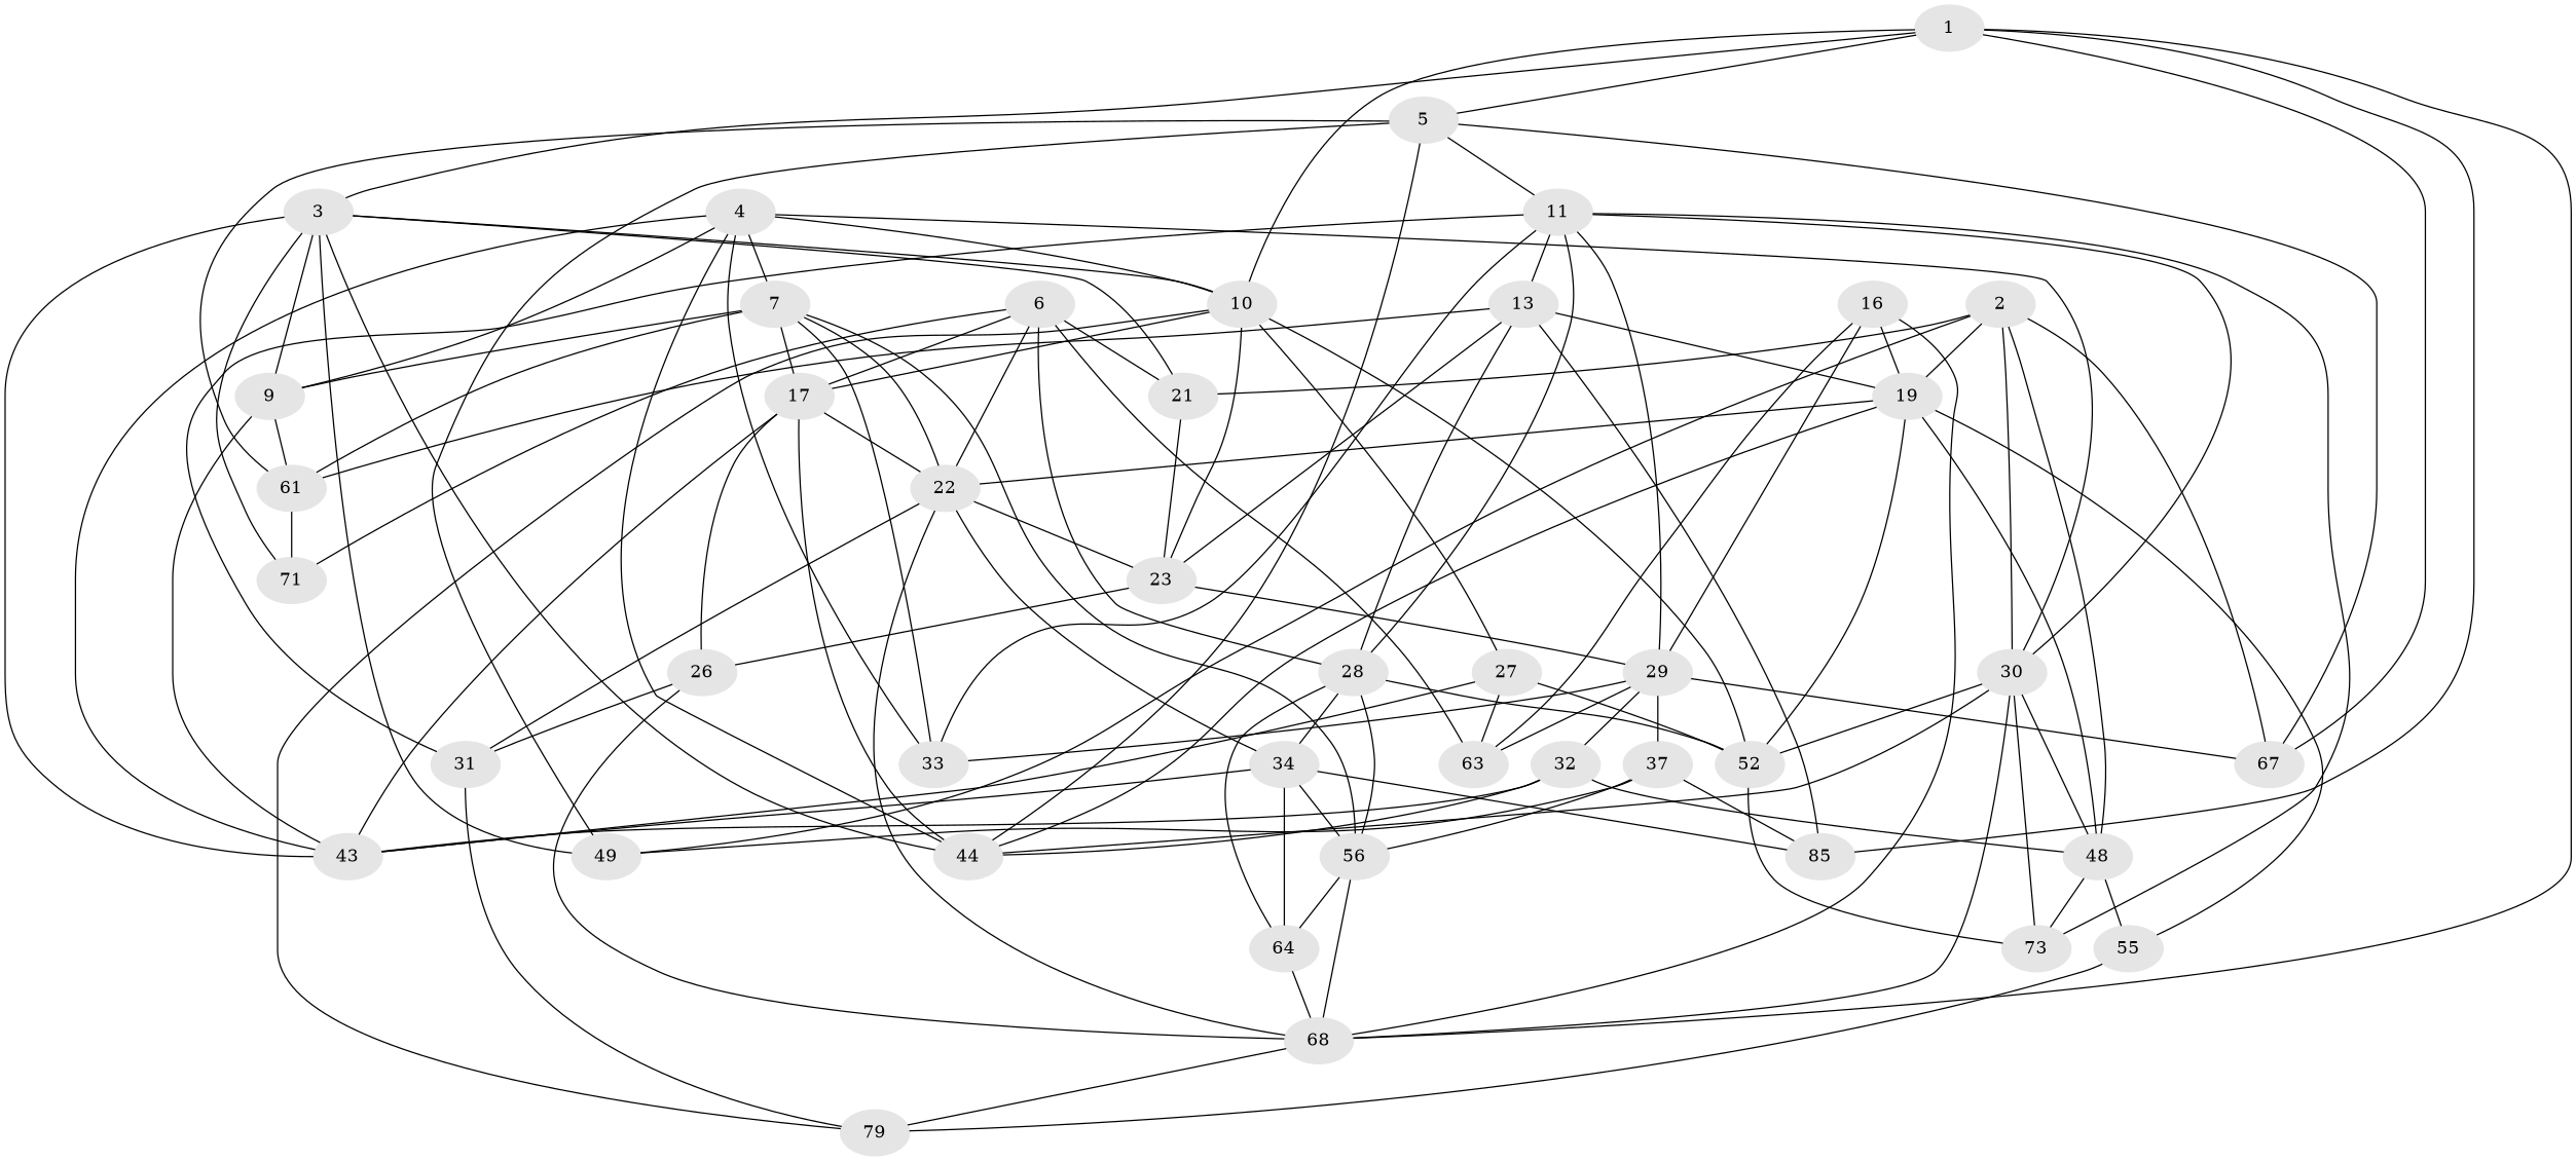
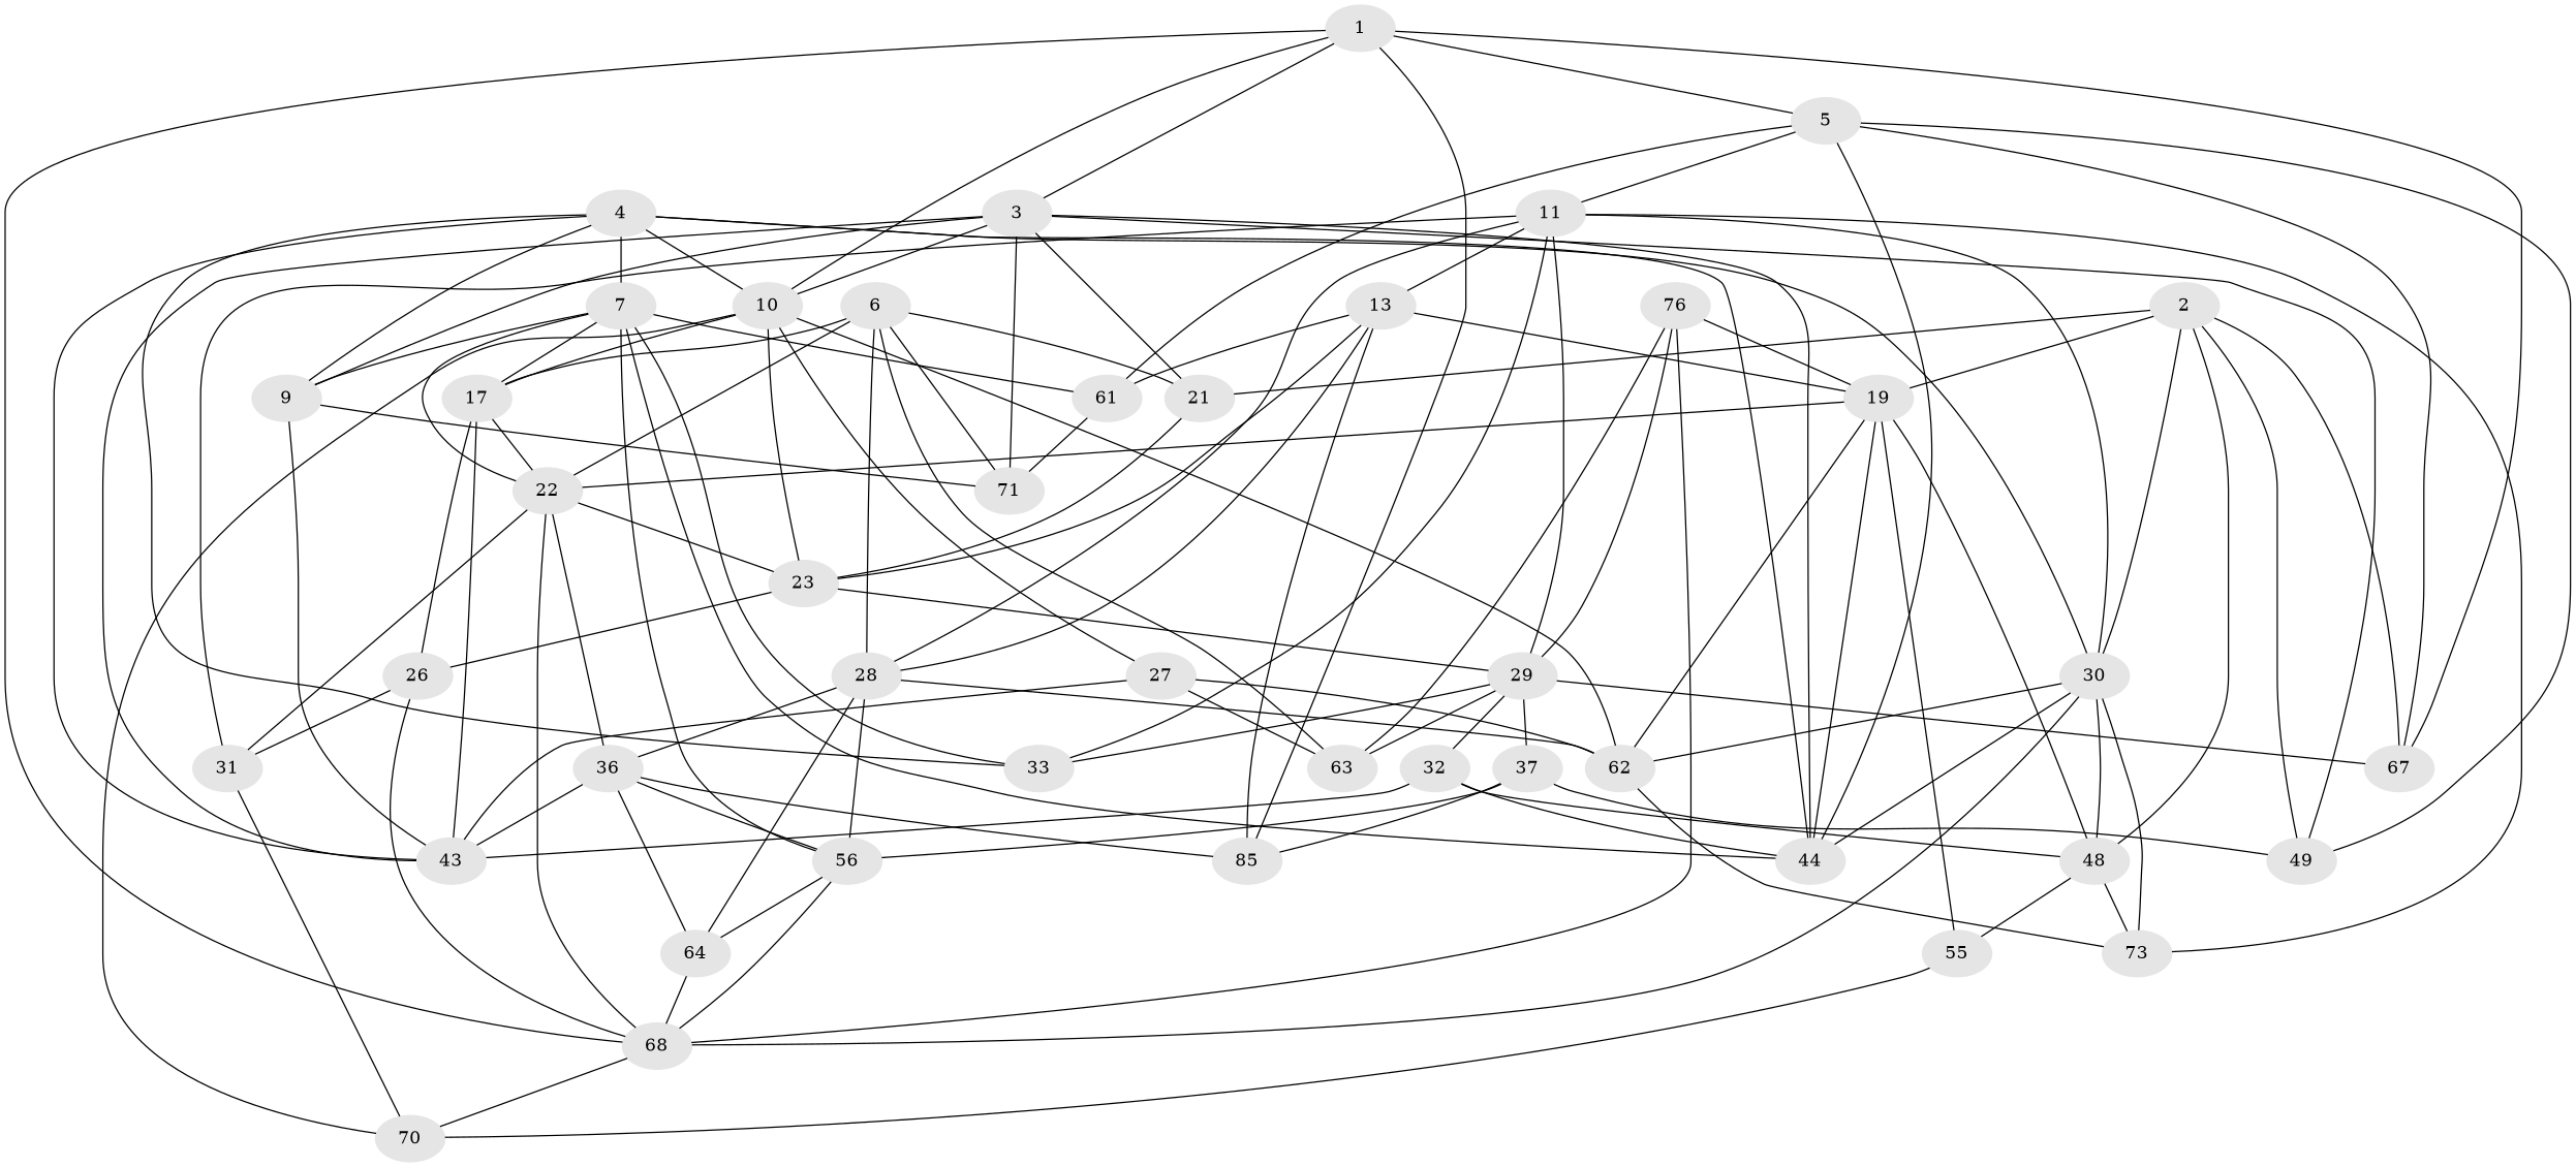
  graph {
    node [color=gray90 style=filled]
    1 [super="+14"]
    3 [super="+40+18"]
    5 [super="+34"]
    10 [super="+20"]
    67
    68 [super="+82+75+69"]
    85
    21
    49
    9 [super="+52"]
    43 [super="+46"]
    44 [super="+50"]
    71
    11 [super="+77+60"]
    61
    17 [super="+70+25"]
    23 [super="+41"]
    27
-   62 [super="+87" label=52]
-   79
+   62 [super="+87"]
+   79 [label=70]
    2 [super="+24"]
    19 [super="+42"]
    30 [super="+38+57+80"]
    48 [super="+63"]
    22 [super="+81+65"]
    55
    73
    4 [super="+45+35"]
    7 [super="+58+8+15"]
    33
    56 [super="+83"]
    28 [super="+39+72"]
    13 [super="+76"]
    29 [super="+78+86"]
    31
    6 [super="+12"]
    n37 [label=63]
    26
-   36 [super="+66+84" label=34]
+   36 [super="+66+84"]
    64
    32
    37
-   16
+   16 [label=76]
    1 -- 3
    1 -- 5
    1 -- 10
    1 -- 67
    1 -- 68
    1 -- 85
    3 -- 10
    3 -- 21
    3 -- 49
    3 -- 9
    3 -- 43
    3 -- 44
    3 -- 71
    5 -- 67
    5 -- 49
    5 -- 44
    5 -- 11
    5 -- 61
    10 -- 17
    10 -- 23
    10 -- 27
    10 -- 62
    10 -- 79
    68 -- 79
    21 -- 23
    9 -- 43 [weight=2]
-   9 -- 61
+   9 -- 71
    11 -- 30
    11 -- 73
    11 -- 33
    11 -- 28
    11 -- 13
    11 -- 29
    11 -- 31
    61 -- 71
    17 -- 43
-   17 -- 44 [weight=2]
+   7 -- 44 [weight=2]
    17 -- 22
    17 -- 26
    23 -- 29
    23 -- 26
    27 -- 43
    27 -- 62
    27 -- n37
    62 -- 73
    2 -- 67
    2 -- 21
    2 -- 49
    2 -- 19
    2 -- 30
    2 -- 48
    19 -- 44
    19 -- 62
    19 -- 48
    19 -- 22
    19 -- 55
    30 -- 68
    30 -- 44
    30 -- 62
    30 -- 48
    30 -- 73
    48 -- 55
    48 -- 73
    22 -- 68
    22 -- 23
    22 -- 31
    22 -- 36
    55 -- 79
    4 -- 10
    4 -- 9
    4 -- 43
    4 -- 44
    4 -- 30
    4 -- 7 [weight=2]
    4 -- 33
    7 -- 9
    7 -- 61
    7 -- 17
    7 -- 22
    7 -- 33
    7 -- 56
    56 -- 68
    56 -- 64
    28 -- 62
    28 -- 56
    28 -- 36 [weight=2]
    28 -- 64
    13 -- 85
    13 -- 61
    13 -- 23
    13 -- 19
    13 -- 28
    29 -- 67
    29 -- 33
    29 -- n37
    29 -- 32
    29 -- 37
    31 -- 79
    6 -- 21
    6 -- 71
    6 -- 17
    6 -- 22
    6 -- 28
    6 -- n37
    26 -- 68
    26 -- 31
    36 -- 85
    36 -- 43
    36 -- 56
    36 -- 64
    64 -- 68
    32 -- 43
    32 -- 44
    32 -- 48
    37 -- 85
    37 -- 49
    37 -- 56
    16 -- 68
    16 -- 19
    16 -- 29
    16 -- n37
  }
